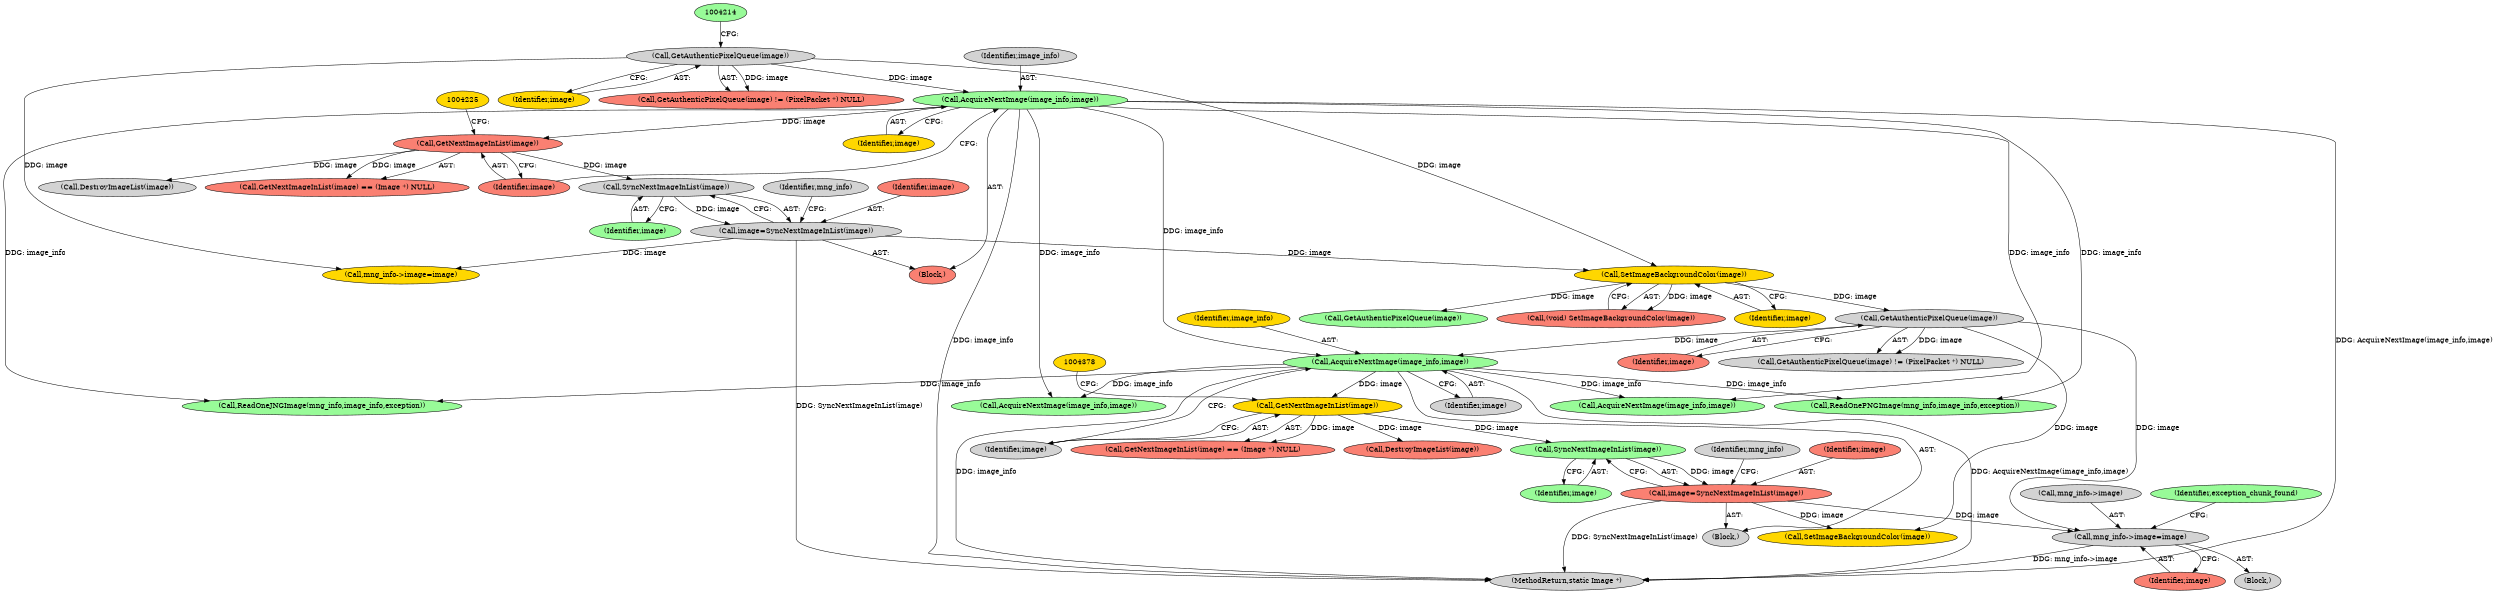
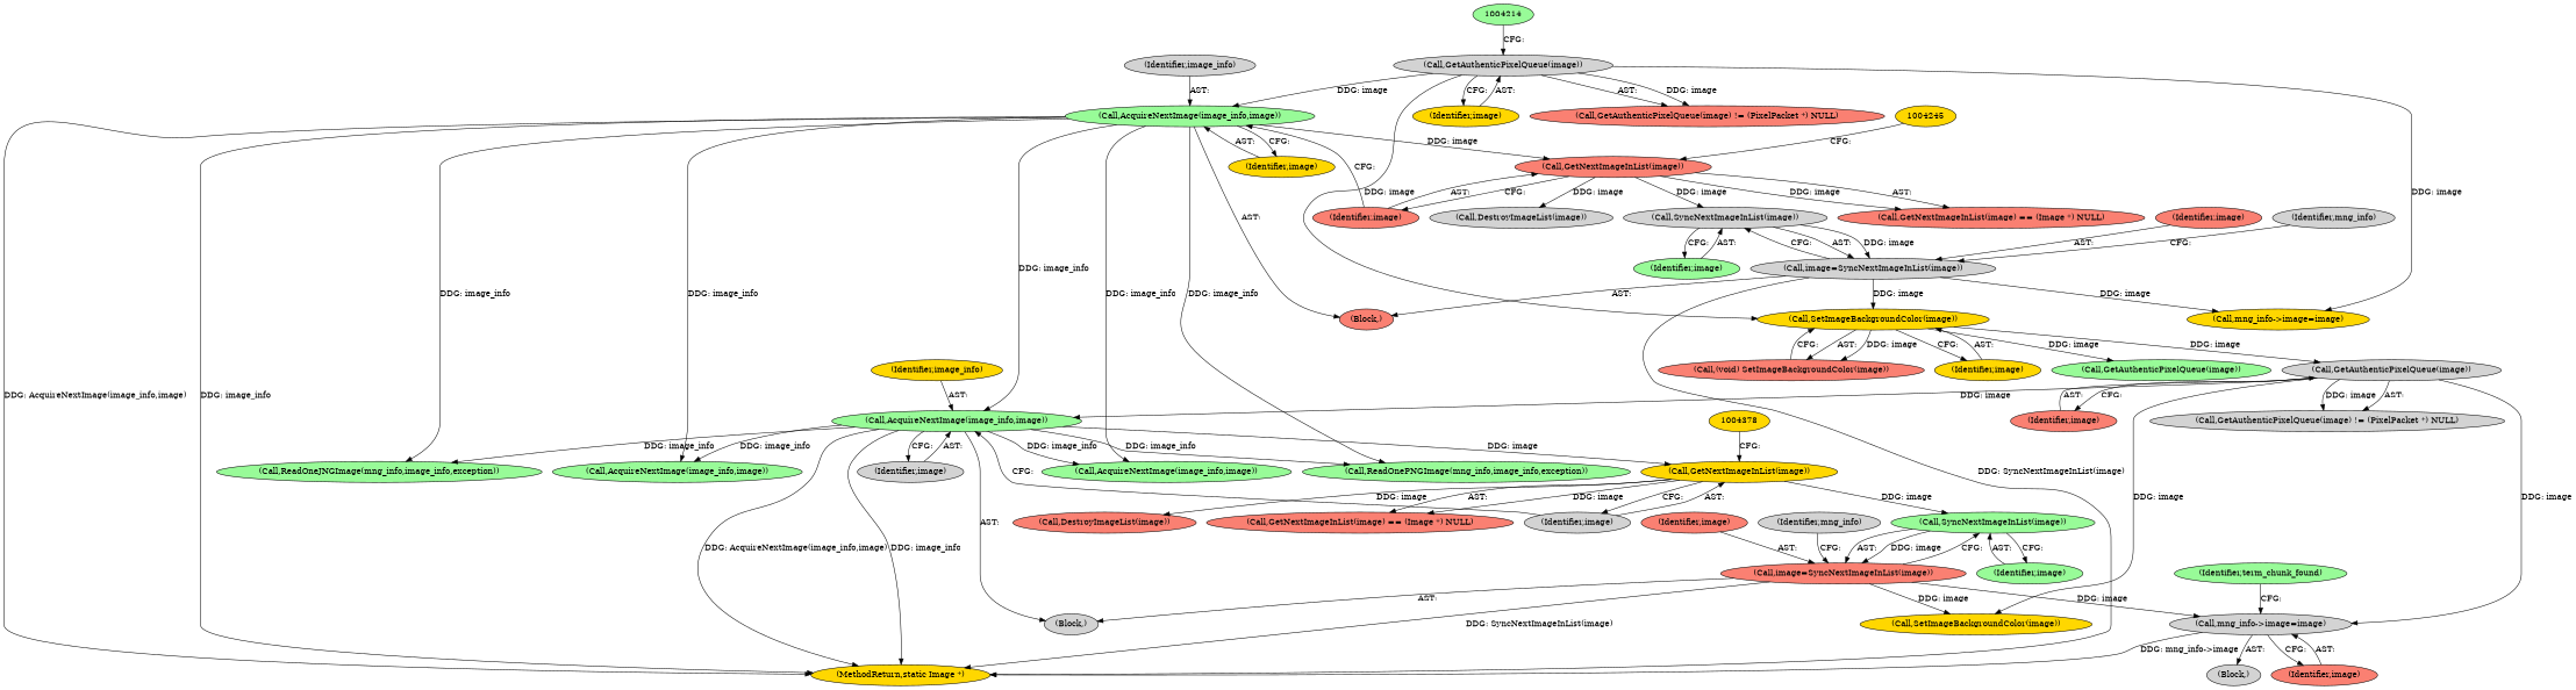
  digraph {
    node [fillcolor=lightgrey style=filled]
    n1 [label="(Call,mng_info->image=image)"]
-   n2 [label="(MethodReturn,static Image *)"]
+   n2 [fillcolor=gold label="(MethodReturn,static Image *)"]
    n3 [fillcolor=salmon label="(Identifier,image)"]
    n4 [label="(Block,)"]
    n5 [label="(Call,GetAuthenticPixelQueue(image))"]
    n6 [fillcolor=palegreen label="(Call,AcquireNextImage(image_info,image))"]
    n7 [fillcolor=salmon label="(Identifier,image)"]
    n8 [fillcolor=gold label="(Call,SetImageBackgroundColor(image))"]
    n9 [label="(Call,GetAuthenticPixelQueue(image) != (PixelPacket *) NULL)"]
    n10 [fillcolor=palegreen label="(Call,ReadOneJNGImage(mng_info,image_info,exception))"]
    n11 [fillcolor=palegreen label="(Call,AcquireNextImage(image_info,image))"]
    n12 [fillcolor=palegreen label="(Call,AcquireNextImage(image_info,image))"]
    n13 [fillcolor=palegreen label="(Call,ReadOnePNGImage(mng_info,image_info,exception))"]
    n14 [label="(Block,)"]
    n15 [fillcolor=gold label="(Call,GetNextImageInList(image))"]
    n16 [label="(Identifier,image)"]
    n17 [fillcolor=gold label="(Call,SetImageBackgroundColor(image))"]
    n18 [fillcolor=salmon label="(Call,(void) SetImageBackgroundColor(image))"]
    n19 [fillcolor=gold label="(Identifier,image)"]
    n20 [fillcolor=palegreen label="(Call,GetAuthenticPixelQueue(image))"]
    n21 [label="(Call,GetAuthenticPixelQueue(image))"]
    n22 [fillcolor=palegreen label="(Call,AcquireNextImage(image_info,image))"]
    n23 [fillcolor=gold label="(Identifier,image)"]
    n24 [fillcolor=salmon label="(Call,GetAuthenticPixelQueue(image) != (PixelPacket *) NULL)"]
    n25 [fillcolor=gold label="(Call,mng_info->image=image)"]
    n26 [fillcolor=salmon label="(Block,)"]
    n27 [fillcolor=salmon label="(Call,GetNextImageInList(image))"]
    n28 [fillcolor=gold label="(Identifier,image)"]
    n29 [label="(Call,image=SyncNextImageInList(image))"]
    n30 [label="(Call,SyncNextImageInList(image))"]
    n31 [fillcolor=palegreen label="(Identifier,image)"]
    n32 [fillcolor=salmon label="(Call,GetNextImageInList(image) == (Image *) NULL)"]
    n33 [fillcolor=salmon label="(Identifier,image)"]
    n34 [label="(Call,DestroyImageList(image))"]
    n35 [fillcolor=salmon label="(Call,image=SyncNextImageInList(image))"]
    n36 [fillcolor=palegreen label="(Call,SyncNextImageInList(image))"]
    n37 [fillcolor=palegreen label="(Identifier,image)"]
    n38 [label="(Identifier,image)"]
    n39 [fillcolor=salmon label="(Call,DestroyImageList(image))"]
    n40 [fillcolor=salmon label="(Call,GetNextImageInList(image) == (Image *) NULL)"]
    n41 [fillcolor=salmon label="(Identifier,image)"]
    n42 [label="(Identifier,image_info)"]
    n43 [label="(Identifier,mng_info)"]
    n44 [fillcolor=salmon label="(Identifier,image)"]
-   n45 [label="(Call,mng_info->image)"]
-   n46 [fillcolor=palegreen label="(Identifier,exception_chunk_found)"]
+   n46 [fillcolor=palegreen label="(Identifier,term_chunk_found)"]
    n47 [label="(Identifier,mng_info)"]
    n48 [fillcolor=gold label="(Identifier,image_info)"]
    1004214 [fillcolor=palegreen]
-   1004225 [fillcolor=gold]
+   1004225 [fillcolor=gold label=1004245]
    1004378 [fillcolor=gold]
    n1 -> n2 [label="DDG: mng_info->image"]
    n1 -> n3 [label="CFG: "]
    n1 -> n4 [label="AST: "]
    n3 -> n1 [label="AST: "]
    n5 -> n1 [label="DDG: image"]
    n5 -> n6 [label="DDG: image"]
    n5 -> n7 [label="CFG: "]
    n5 -> n8 [label="DDG: image"]
    n5 -> n9 [label="AST: "]
    n5 -> n9 [label="DDG: image"]
    n6 -> n2 [label="DDG: AcquireNextImage(image_info,image)"]
    n6 -> n2 [label="DDG: image_info"]
    n6 -> n10 [label="DDG: image_info"]
    n6 -> n11 [label="DDG: image_info"]
    n6 -> n12 [label="DDG: image_info"]
    n6 -> n13 [label="DDG: image_info"]
    n6 -> n14 [label="AST: "]
    n6 -> n15 [label="DDG: image"]
    n6 -> n16 [label="CFG: "]
    n7 -> n5 [label="AST: "]
    n15 -> n36 [label="DDG: image"]
    n15 -> n38 [label="CFG: "]
    n15 -> n39 [label="DDG: image"]
    n15 -> n40 [label="AST: "]
    n15 -> n40 [label="DDG: image"]
    n16 -> n6 [label="AST: "]
    n17 -> n5 [label="DDG: image"]
    n17 -> n18 [label="AST: "]
    n17 -> n18 [label="DDG: image"]
    n17 -> n19 [label="CFG: "]
    n17 -> n20 [label="DDG: image"]
    n18 -> n17 [label="CFG: "]
    n19 -> n17 [label="AST: "]
    n21 -> n17 [label="DDG: image"]
    n21 -> n22 [label="DDG: image"]
    n21 -> n23 [label="CFG: "]
    n21 -> n24 [label="AST: "]
    n21 -> n24 [label="DDG: image"]
    n21 -> n25 [label="DDG: image"]
    n22 -> n2 [label="DDG: AcquireNextImage(image_info,image)"]
    n22 -> n2 [label="DDG: image_info"]
    n22 -> n6 [label="DDG: image_info"]
    n22 -> n10 [label="DDG: image_info"]
    n22 -> n11 [label="DDG: image_info"]
    n22 -> n12 [label="DDG: image_info"]
    n22 -> n13 [label="DDG: image_info"]
    n22 -> n26 [label="AST: "]
    n22 -> n27 [label="DDG: image"]
    n22 -> n28 [label="CFG: "]
    n23 -> n21 [label="AST: "]
    n27 -> n30 [label="DDG: image"]
    n27 -> n32 [label="AST: "]
    n27 -> n32 [label="DDG: image"]
    n27 -> n33 [label="CFG: "]
    n27 -> n34 [label="DDG: image"]
    n28 -> n22 [label="AST: "]
    n29 -> n2 [label="DDG: SyncNextImageInList(image)"]
    n29 -> n17 [label="DDG: image"]
    n29 -> n25 [label="DDG: image"]
    n29 -> n26 [label="AST: "]
    n29 -> n30 [label="CFG: "]
    n30 -> n29 [label="AST: "]
    n30 -> n29 [label="DDG: image"]
    n30 -> n31 [label="CFG: "]
    n31 -> n30 [label="AST: "]
    n33 -> n22 [label="CFG: "]
    n33 -> n27 [label="AST: "]
    n35 -> n1 [label="DDG: image"]
    n35 -> n2 [label="DDG: SyncNextImageInList(image)"]
    n35 -> n8 [label="DDG: image"]
    n35 -> n14 [label="AST: "]
    n35 -> n36 [label="CFG: "]
    n36 -> n35 [label="AST: "]
    n36 -> n35 [label="DDG: image"]
    n36 -> n37 [label="CFG: "]
    n37 -> n36 [label="AST: "]
    n38 -> n6 [label="CFG: "]
    n38 -> n15 [label="AST: "]
    n41 -> n35 [label="AST: "]
    n42 -> n22 [label="AST: "]
    n43 -> n35 [label="CFG: "]
    n44 -> n29 [label="AST: "]
-   n45 -> n1 [label="AST: "]
    n46 -> n1 [label="CFG: "]
    n47 -> n29 [label="CFG: "]
    n48 -> n6 [label="AST: "]
    1004214 -> n21 [label="CFG: "]
    1004225 -> n27 [label="CFG: "]
    1004378 -> n15 [label="CFG: "]
  }
